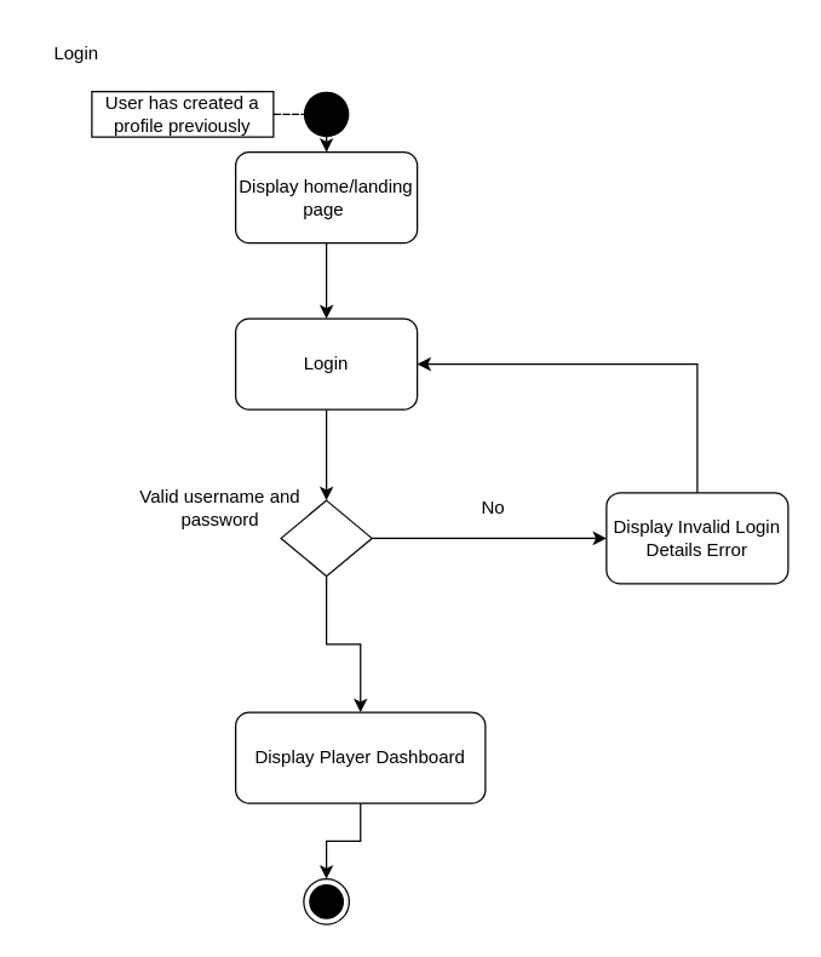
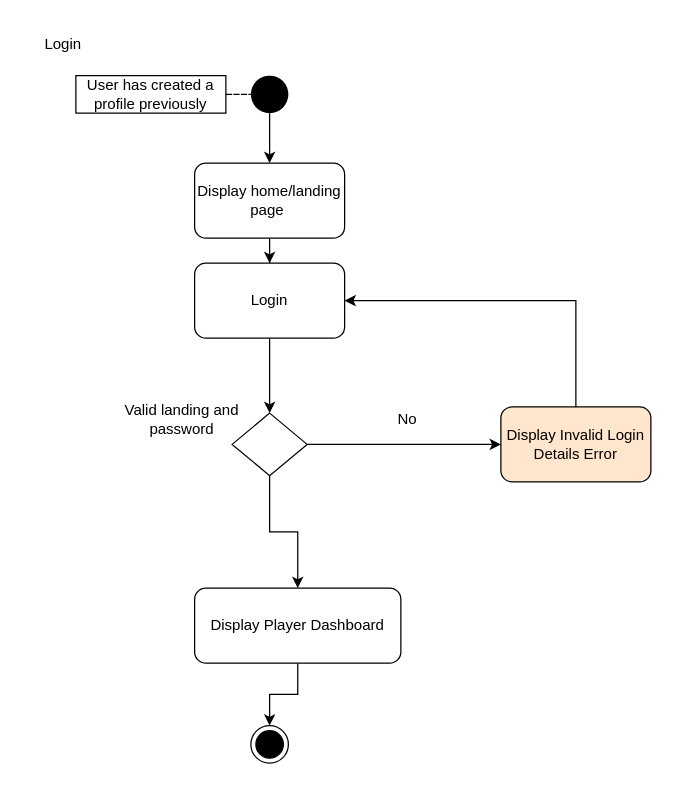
  <mxCell id="0" />
  <mxCell id="1" parent="0" />
  <mxCell id="2" value="Login" style="text;html=1;strokeColor=none;fillColor=none;align=center;verticalAlign=middle;whiteSpace=wrap;rounded=0;" vertex="1" parent="1"><mxGeometry x="20" y="20" width="60" height="30" as="geometry" /></mxCell>
  <mxCell id="3" style="edgeStyle=orthogonalEdgeStyle;rounded=0;orthogonalLoop=1;jettySize=auto;html=1;entryX=0.5;entryY=0;entryDx=0;entryDy=0;" edge="1" parent="1" source="4" target="9"><mxGeometry relative="1" as="geometry" /></mxCell>
  <mxCell id="4" value="" style="ellipse;fillColor=#000000;strokeColor=none;" vertex="1" parent="1"><mxGeometry x="200" y="60" width="30" height="30" as="geometry" /></mxCell>
  <mxCell id="5" value="" style="ellipse;html=1;shape=endState;fillColor=#000000;strokeColor=#000000;" vertex="1" parent="1"><mxGeometry x="200" y="580" width="30" height="30" as="geometry" /></mxCell>
  <mxCell id="6" style="edgeStyle=orthogonalEdgeStyle;rounded=0;orthogonalLoop=1;jettySize=auto;html=1;entryX=0.5;entryY=0;entryDx=0;entryDy=0;" edge="1" parent="1" source="7" target="5"><mxGeometry relative="1" as="geometry" /></mxCell>
  <mxCell id="7" value="Display Player Dashboard" style="rounded=1;whiteSpace=wrap;html=1;" vertex="1" parent="1"><mxGeometry x="155" y="470" width="165" height="60" as="geometry" /></mxCell>
  <mxCell id="8" value="" style="edgeStyle=orthogonalEdgeStyle;rounded=0;orthogonalLoop=1;jettySize=auto;html=1;endArrow=classic;endFill=1;" edge="1" parent="1" source="9" target="13"><mxGeometry relative="1" as="geometry" /></mxCell>
- <mxCell id="9" value="Display home/landing page&amp;nbsp;" style="rounded=1;whiteSpace=wrap;html=1;" vertex="1" parent="1"><mxGeometry x="155" y="100" width="120" height="60" as="geometry" /></mxCell>
+ <mxCell id="9" value="Display home/landing page&amp;nbsp;" style="rounded=1;whiteSpace=wrap;html=1;" vertex="1" parent="1"><mxGeometry x="155" y="130" width="120" height="60" as="geometry" /></mxCell>
  <mxCell id="10" style="edgeStyle=orthogonalEdgeStyle;rounded=0;orthogonalLoop=1;jettySize=auto;html=1;entryX=0;entryY=0.5;entryDx=0;entryDy=0;endArrow=none;endFill=0;dashed=1;" edge="1" parent="1" source="11" target="4"><mxGeometry relative="1" as="geometry" /></mxCell>
  <mxCell id="11" value="User has created a profile previously" style="rounded=0;whiteSpace=wrap;html=1;" vertex="1" parent="1"><mxGeometry x="60" y="60" width="120" height="30" as="geometry" /></mxCell>
  <mxCell id="12" style="edgeStyle=orthogonalEdgeStyle;rounded=0;orthogonalLoop=1;jettySize=auto;html=1;entryX=0.5;entryY=0;entryDx=0;entryDy=0;endArrow=classic;endFill=1;" edge="1" parent="1" source="13" target="16"><mxGeometry relative="1" as="geometry" /></mxCell>
  <mxCell id="13" value="Login" style="whiteSpace=wrap;html=1;rounded=1;" vertex="1" parent="1"><mxGeometry x="155" y="210" width="120" height="60" as="geometry" /></mxCell>
  <mxCell id="14" style="edgeStyle=orthogonalEdgeStyle;rounded=0;orthogonalLoop=1;jettySize=auto;html=1;entryX=0.5;entryY=0;entryDx=0;entryDy=0;endArrow=classic;endFill=1;" edge="1" parent="1" source="16" target="7"><mxGeometry relative="1" as="geometry" /></mxCell>
  <mxCell id="15" style="edgeStyle=orthogonalEdgeStyle;rounded=0;orthogonalLoop=1;jettySize=auto;html=1;endArrow=classic;endFill=1;" edge="1" parent="1" source="16"><mxGeometry relative="1" as="geometry"><mxPoint x="400" y="355" as="targetPoint" /></mxGeometry></mxCell>
  <mxCell id="16" value="" style="shape=rhombus;html=1;dashed=0;whitespace=wrap;perimeter=rhombusPerimeter;" vertex="1" parent="1"><mxGeometry x="185" y="330" width="60" height="50" as="geometry" /></mxCell>
- <mxCell id="17" value="Valid username and password" style="text;html=1;strokeColor=none;fillColor=none;align=center;verticalAlign=middle;whiteSpace=wrap;rounded=0;" vertex="1" parent="1"><mxGeometry x="90" y="320" width="110" height="30" as="geometry" /></mxCell>
+ <mxCell id="17" value="Valid landing and password" style="text;html=1;strokeColor=none;fillColor=none;align=center;verticalAlign=middle;whiteSpace=wrap;rounded=0;" vertex="1" parent="1"><mxGeometry x="90" y="320" width="110" height="30" as="geometry" /></mxCell>
  <mxCell id="18" value="No" style="text;html=1;align=center;verticalAlign=middle;resizable=0;points=[];autosize=1;strokeColor=none;fillColor=none;" vertex="1" parent="1"><mxGeometry x="310" y="325" width="30" height="20" as="geometry" /></mxCell>
  <mxCell id="19" style="edgeStyle=orthogonalEdgeStyle;rounded=0;orthogonalLoop=1;jettySize=auto;html=1;entryX=1;entryY=0.5;entryDx=0;entryDy=0;endArrow=classic;endFill=1;" edge="1" parent="1" source="20" target="13"><mxGeometry relative="1" as="geometry"><Array as="points"><mxPoint x="460" y="240" /></Array></mxGeometry></mxCell>
- <mxCell id="20" value="Display Invalid Login Details Error" style="rounded=1;whiteSpace=wrap;html=1;" vertex="1" parent="1"><mxGeometry x="400" y="325" width="120" height="60" as="geometry" /></mxCell>
+ <mxCell id="20" value="Display Invalid Login Details Error" style="rounded=1;whiteSpace=wrap;html=1;fillColor=#ffe6cc;" vertex="1" parent="1"><mxGeometry x="400" y="325" width="120" height="60" as="geometry" /></mxCell>
